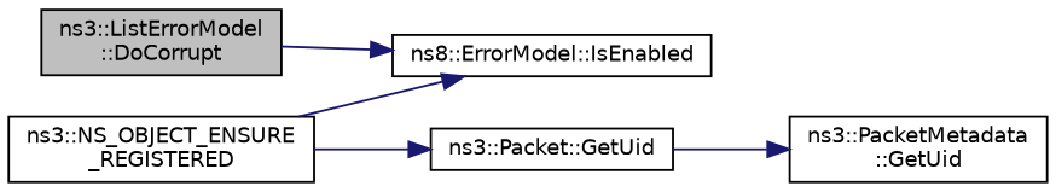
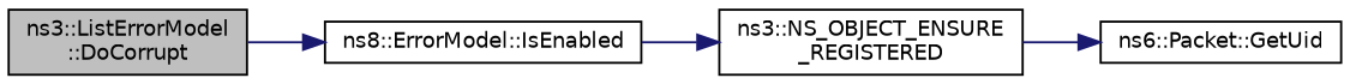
  digraph {
    rankdir=LR
    node [color=black fillcolor=white fontname=Helvetica fontsize=10 shape=record style=filled]
    edge [color=midnightblue fontname=Helvetica fontsize=10 labelfontname=Helvetica labelfontsize=10 style=solid]
    n1 [fillcolor=grey75 fontcolor=black height=0.2 label="ns3::ListErrorModel\l::DoCorrupt" width=0.4]
    n2 [height=0.2 label="ns8::ErrorModel::IsEnabled" width=0.4]
    n3 [height=0.2 label="ns3::NS_OBJECT_ENSURE\l_REGISTERED" width=0.4]
-   n4 [height=0.2 label="ns3::Packet::GetUid" width=0.4]
-   n5 [height=0.2 label="ns3::PacketMetadata\l::GetUid" width=0.4]
+   n4 [height=0.2 label="ns6::Packet::GetUid" width=0.4]
    n1 -> n2
-   n3 -> n2
+   n2 -> n3
    n3 -> n4
-   n4 -> n5
  }
